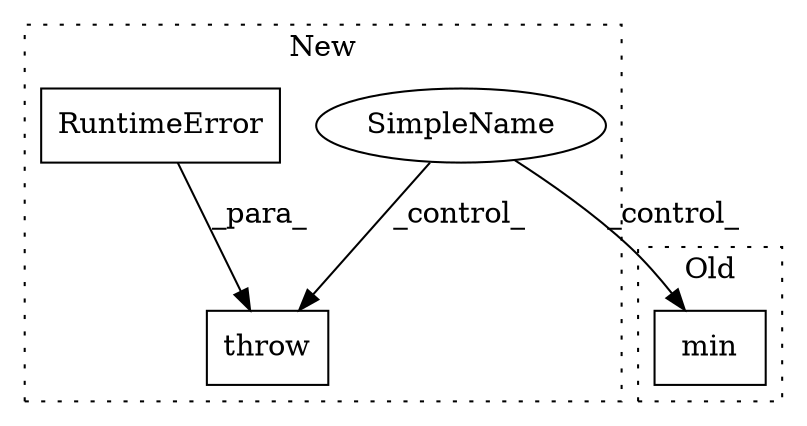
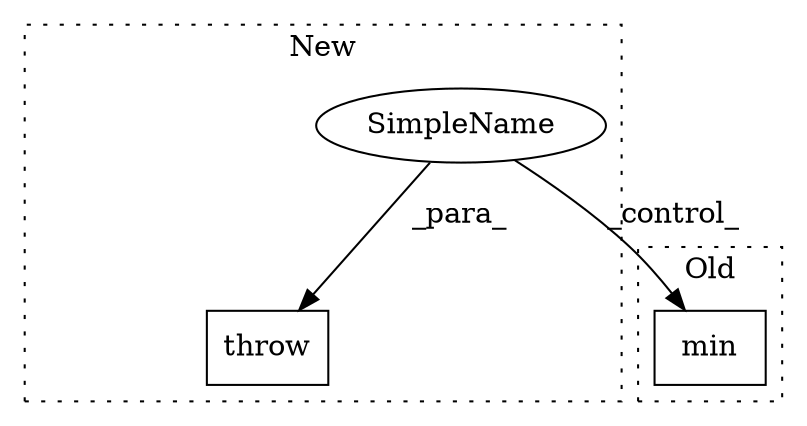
  digraph {
    node [a=32 shape=box]
-   n1 [l="13,1" label=RuntimeError s="3193,3261"]
    n2 [a=42 label=SimpleName shape=ellipse]
    n3 [a=53 l=6 label=throw s=3187]
    n4 [l="4,1" label=min s="3209,3256"]
    subgraph cluster_1 {
      label=New
      style=dotted
-     n1
      n2
      n3
    }
    subgraph cluster_2 {
      label=Old
      style=dotted
      n4
    }
-   n1 -> n3 [label=_para_]
-   n2 -> n3 [label=_control_]
+   n2 -> n3 [label=_para_]
    n2 -> n4 [label=_control_]
  }
